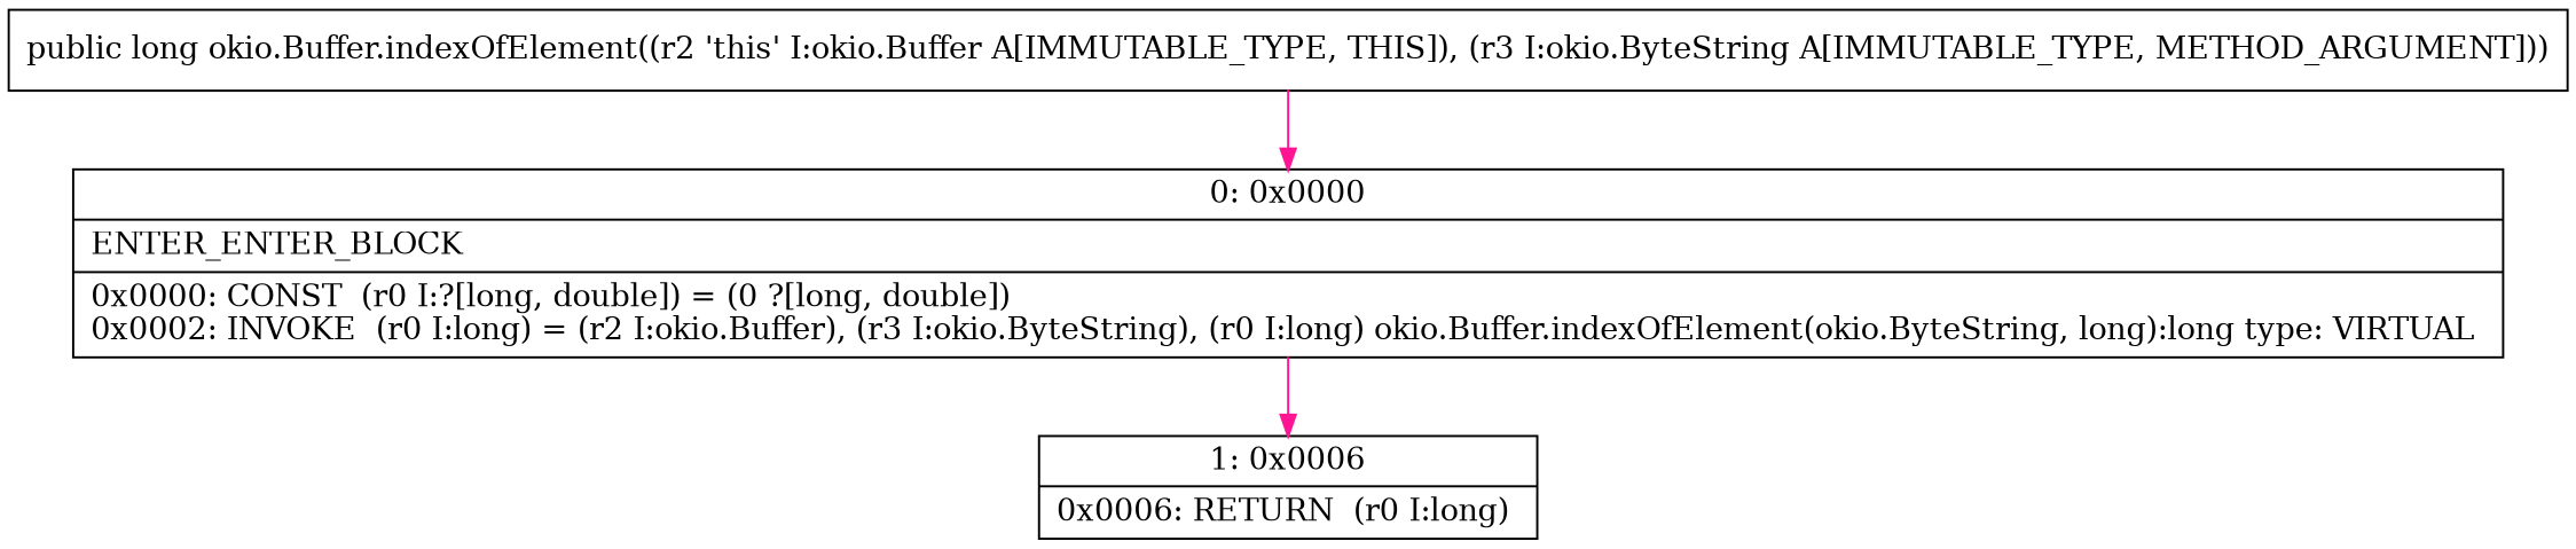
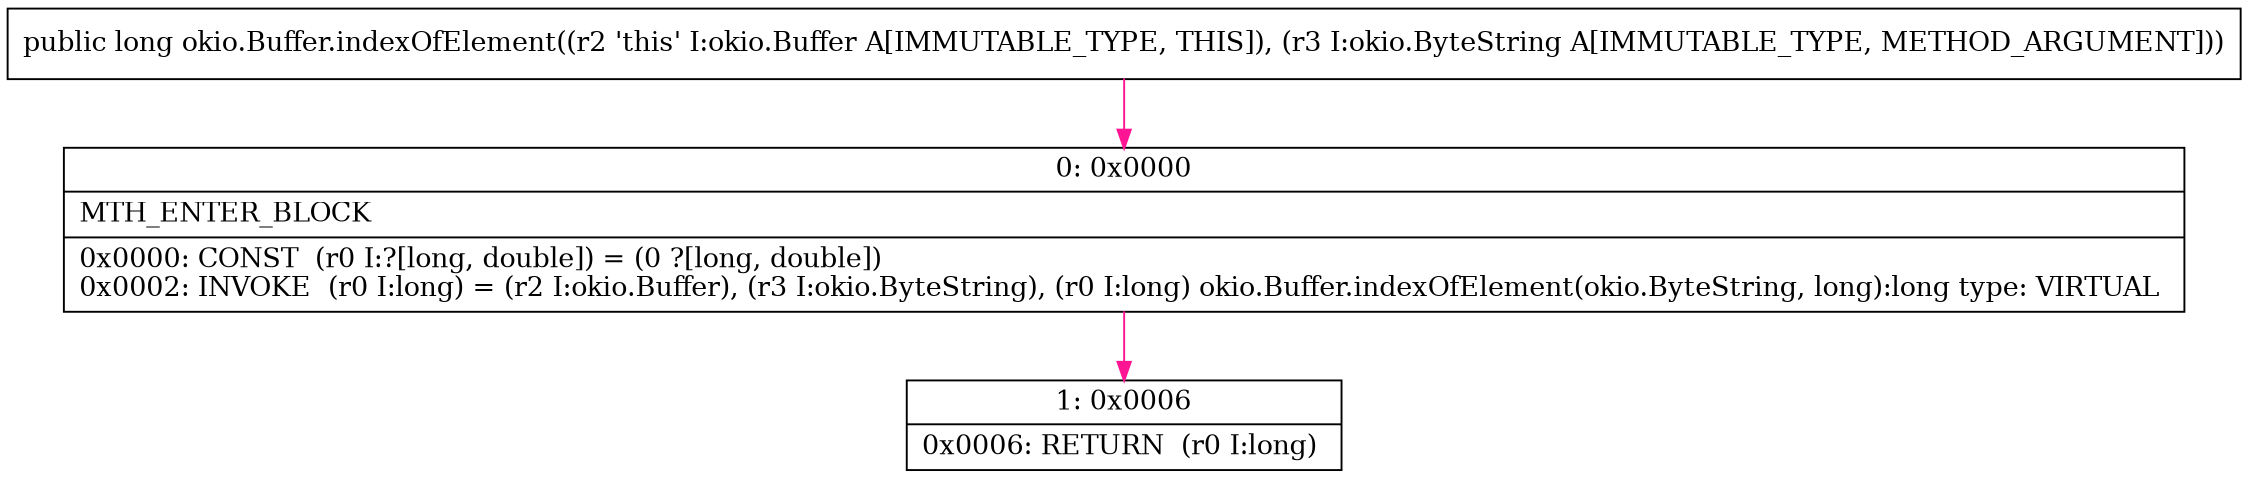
  digraph {
    node [shape=record]
    edge [color=deeppink]
-   n1 [label="{0\:\ 0x0000|ENTER_ENTER_BLOCK\l|0x0000: CONST  (r0 I:?[long, double]) = (0 ?[long, double]) \l0x0002: INVOKE  (r0 I:long) = (r2 I:okio.Buffer), (r3 I:okio.ByteString), (r0 I:long) okio.Buffer.indexOfElement(okio.ByteString, long):long type: VIRTUAL \l}"]
+   n1 [label="{0\:\ 0x0000|MTH_ENTER_BLOCK\l|0x0000: CONST  (r0 I:?[long, double]) = (0 ?[long, double]) \l0x0002: INVOKE  (r0 I:long) = (r2 I:okio.Buffer), (r3 I:okio.ByteString), (r0 I:long) okio.Buffer.indexOfElement(okio.ByteString, long):long type: VIRTUAL \l}"]
    n2 [label="{1\:\ 0x0006|0x0006: RETURN  (r0 I:long) \l}"]
    n3 [label="{public long okio.Buffer.indexOfElement((r2 'this' I:okio.Buffer A[IMMUTABLE_TYPE, THIS]), (r3 I:okio.ByteString A[IMMUTABLE_TYPE, METHOD_ARGUMENT])) }"]
    n1 -> n2
    n3 -> n1
  }
